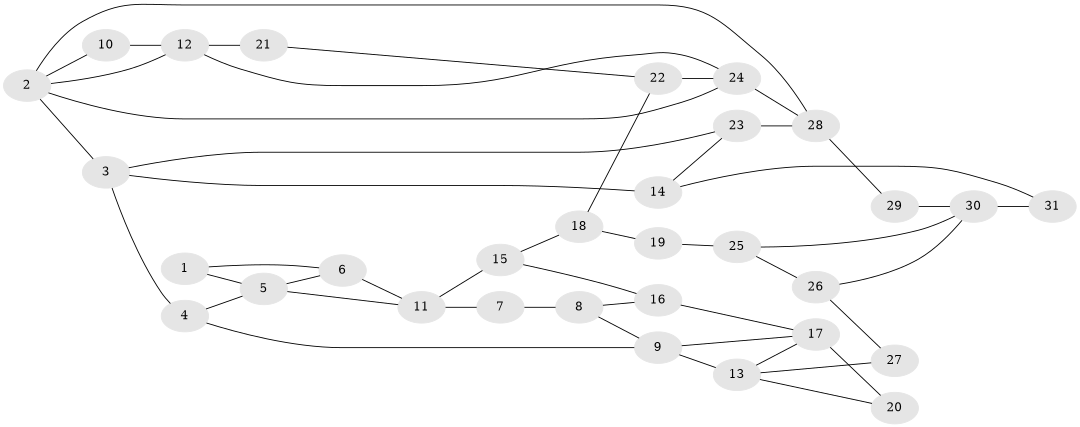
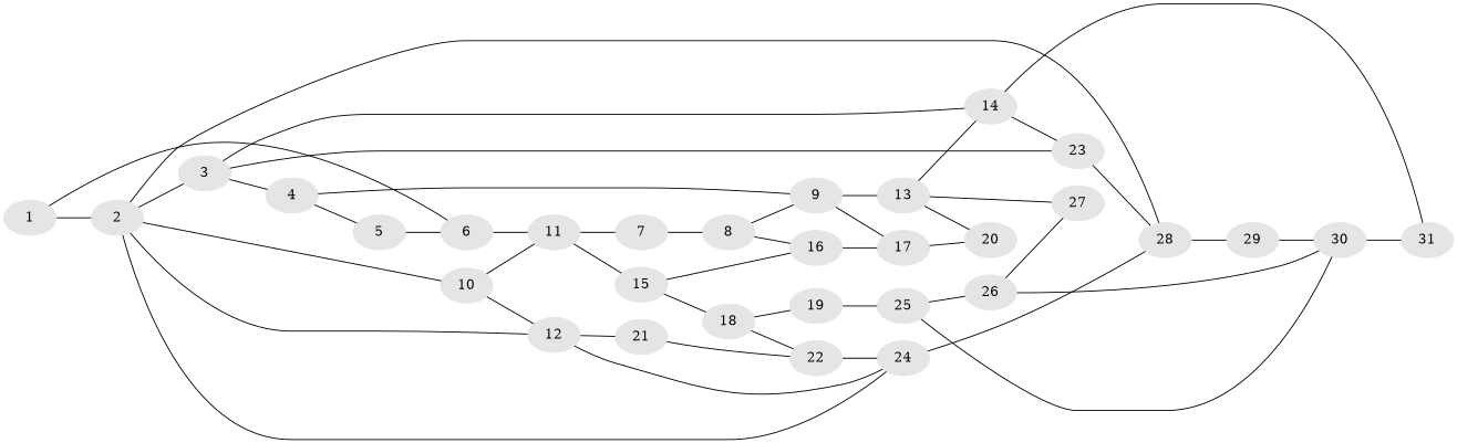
  graph {
    rankdir=LR
    node [color=gray90 style=filled]
    edge [weight=1.0]
    1
    2
    6
    3
    10
    12
    24
    28
    11
    4
    14
    23
    21
    29
    5
    9
    31
    13
    17
    7
    8
    15
    16
    20
    27
    18
    22
    19
    25
    26
    30
-   1 -- 5 [weight=2.0]
+   1 -- 2 [weight=2.0]
    1 -- 6
    2 -- 3
    2 -- 10
    2 -- 12
    2 -- 24
    2 -- 28
    6 -- 11
    3 -- 4
    3 -- 14
    3 -- 23
    10 -- 12 [weight=2.0]
-   5 -- 11
+   10 -- 11
    12 -- 24
    12 -- 21 [weight=2.0]
    24 -- 28 [weight=2.0]
    28 -- 29 [weight=2.0]
    11 -- 7 [weight=2.0]
    11 -- 15
    4 -- 5
    4 -- 9
    14 -- 23
    14 -- 31
    23 -- 28 [weight=2.0]
    21 -- 22
    29 -- 30 [weight=2.0]
    5 -- 6 [weight=2.0]
    9 -- 13
    9 -- 17
-   13 -- 17 [weight=2.0]
+   13 -- 14 [weight=2.0]
    13 -- 20
    13 -- 27 [weight=2.0]
    17 -- 20
    7 -- 8
    8 -- 9
    8 -- 16
    15 -- 16
    15 -- 18
    16 -- 17
    18 -- 22
    18 -- 19
    22 -- 24
    19 -- 25
    25 -- 26
    25 -- 30
    26 -- 27
    26 -- 30
    30 -- 31 [weight=2.0]
  }
